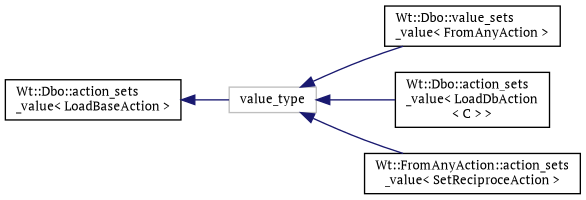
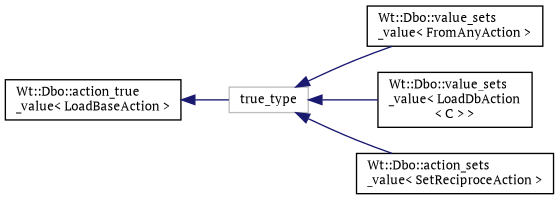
  digraph {
    fontname="PT Serif"
    rankdir=LR
    node [color=black fillcolor=white fontname="PT Serif" fontsize=10 shape=record style=filled]
    edge [color=midnightblue dir=back fontname="PT Serif" fontsize=10 labelfontname=Helvetica labelfontsize=10 style=solid]
-   n1 [color=grey75 height=0.2 label=value_type width=0.4]
+   n1 [color=grey75 height=0.2 label=true_type width=0.4]
    n2 [height=0.2 label="Wt::Dbo::value_sets\l_value\< FromAnyAction \>" width=0.4]
-   n3 [height=0.2 label="Wt::Dbo::action_sets\l_value\< LoadDbAction\l\< C \> \>" width=0.4]
-   n4 [height=0.2 label="Wt::FromAnyAction::action_sets\l_value\< SetReciproceAction \>" width=0.4]
-   n5 [height=0.2 label="Wt::Dbo::action_sets\l_value\< LoadBaseAction \>" width=0.4]
+   n3 [height=0.2 label="Wt::Dbo::value_sets\l_value\< LoadDbAction\l\< C \> \>" width=0.4]
+   n4 [height=0.2 label="Wt::Dbo::action_sets\l_value\< SetReciproceAction \>" width=0.4]
+   n5 [height=0.2 label="Wt::Dbo::action_true\l_value\< LoadBaseAction \>" width=0.4]
    n1 -> n2
    n1 -> n3
    n1 -> n4
    n5 -> n1
  }
